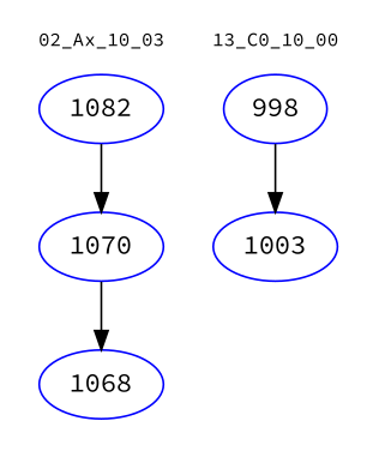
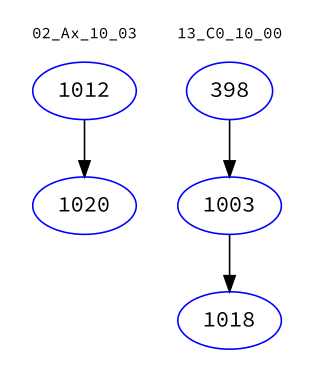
  digraph {
    fontname="Source Code Pro"
    node [color=blue fontname="Source Code Pro"]
    edge [color=black fontname="Source Code Pro"]
-   n1 [label=1070]
-   n2 [label=1068]
-   n3 [label=1082]
+   n1 [label=1020]
+   n3 [label=1012]
    n4 [label=1003]
-   n5 [label=998]
+   n5 [label=398]
+   n6 [label=1018]
    subgraph cluster_1 {
      color=white
      fontsize=10
      label="02_Ax_10_03"
      n1
-     n2
      n3
    }
    subgraph cluster_2 {
      color=white
      fontsize=10
      label="13_C0_10_00"
      n4
      n5
+     n6
    }
-   n1 -> n2
    n3 -> n1
+   n4 -> n6
    n5 -> n4
  }
